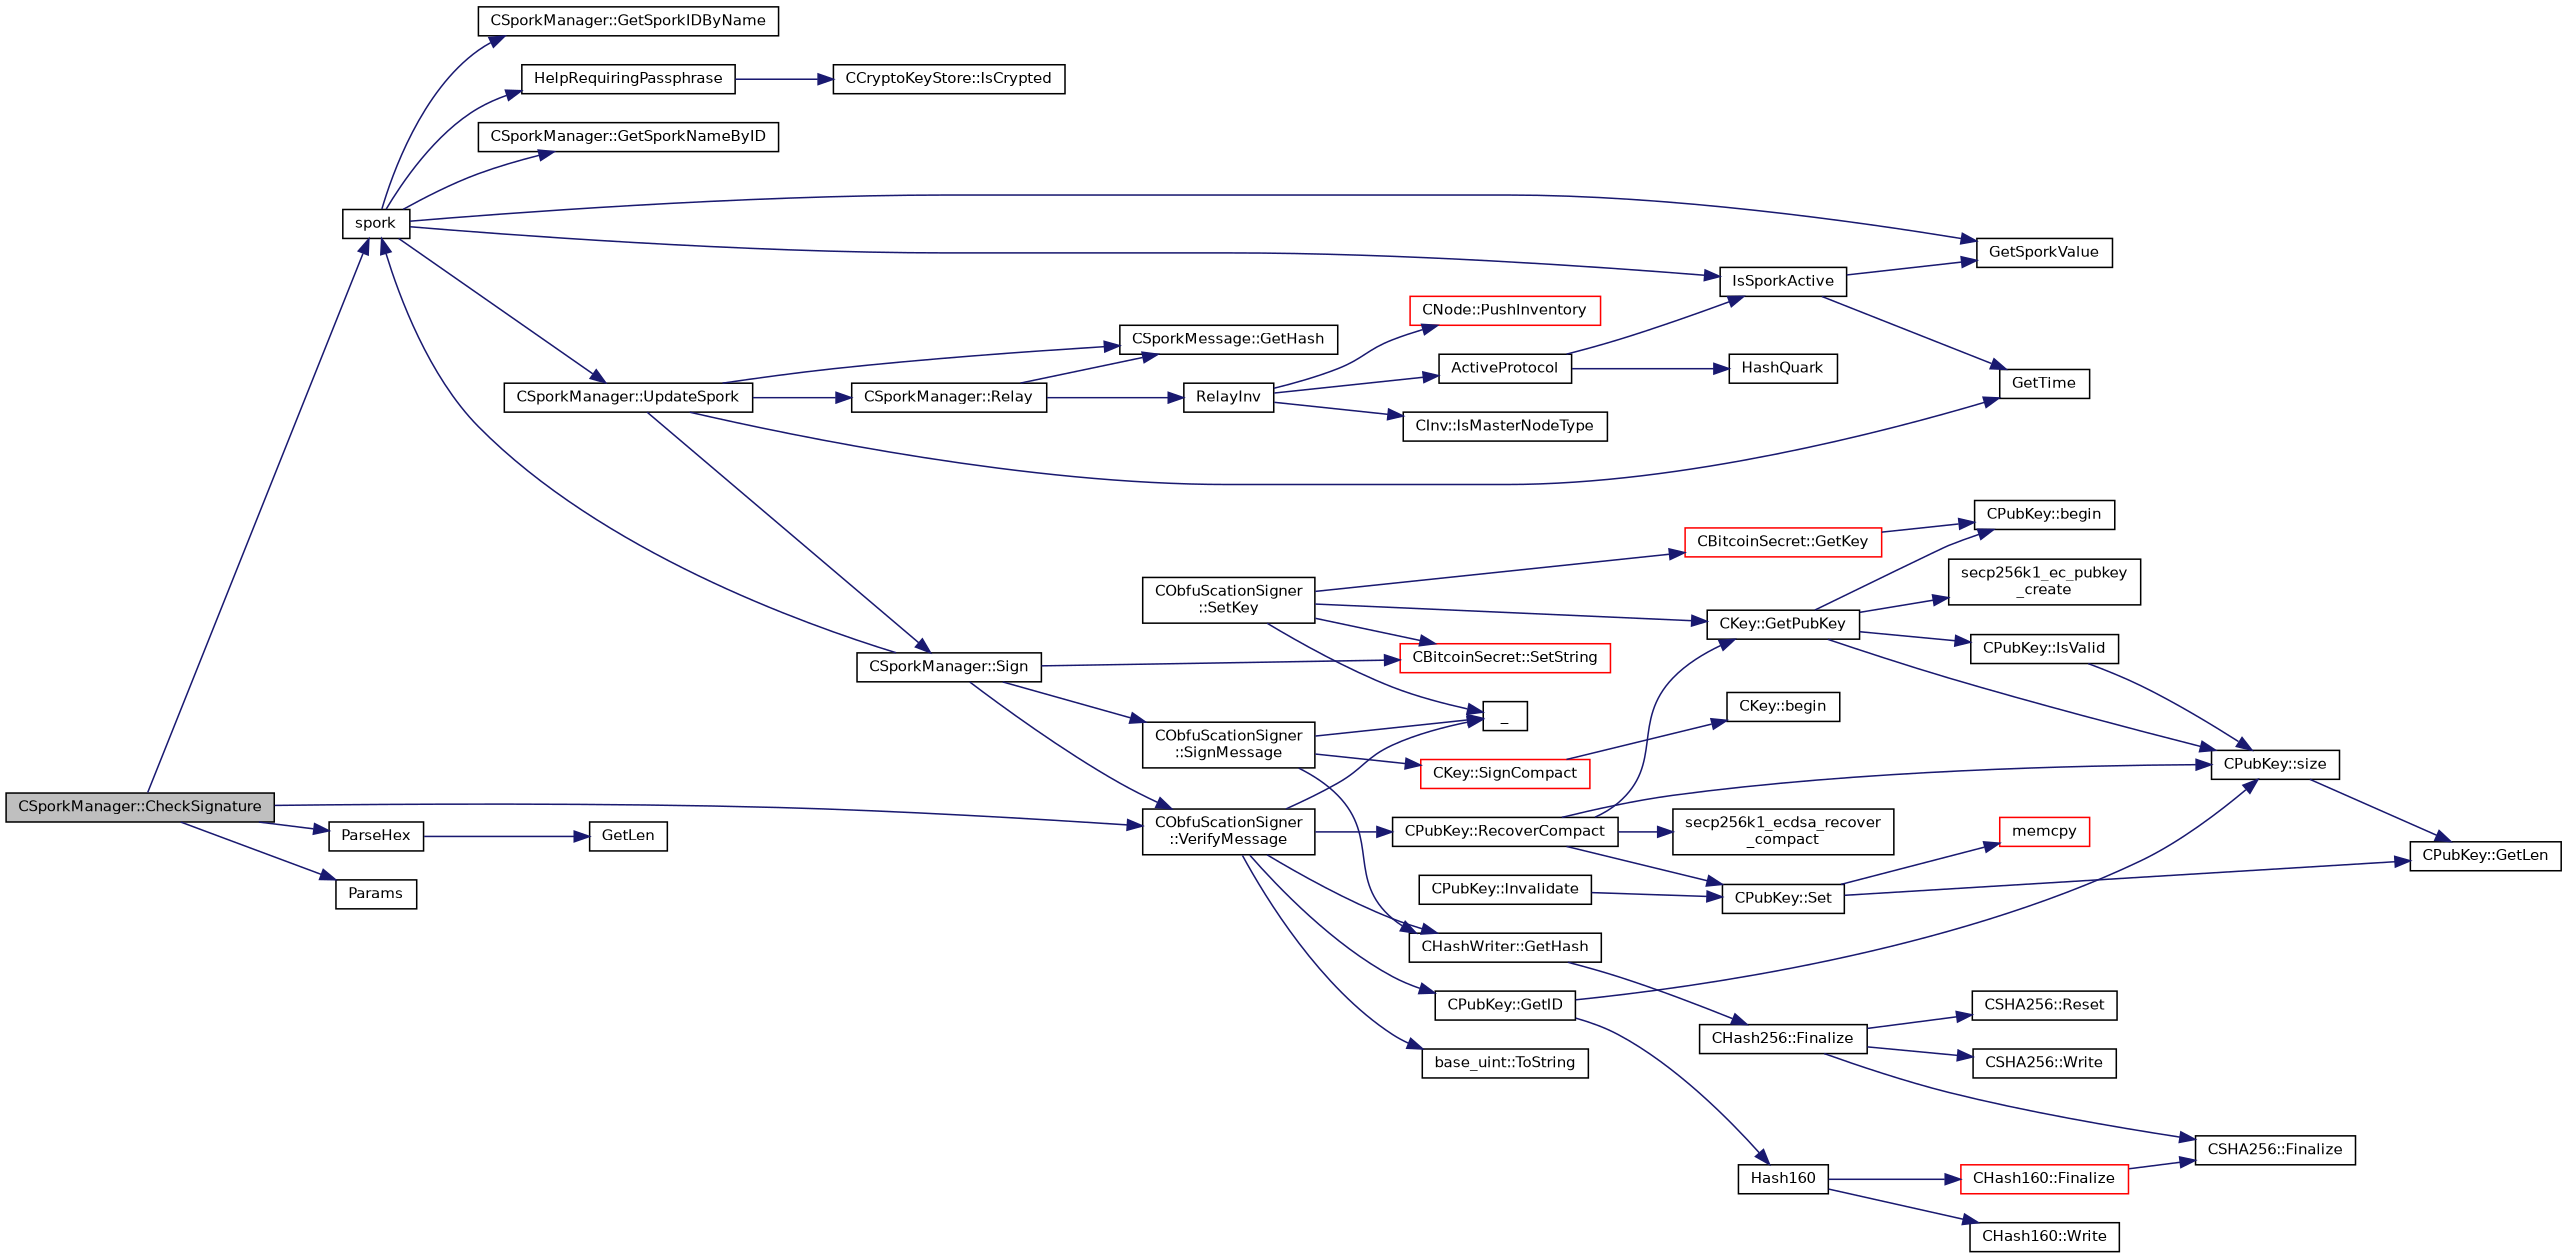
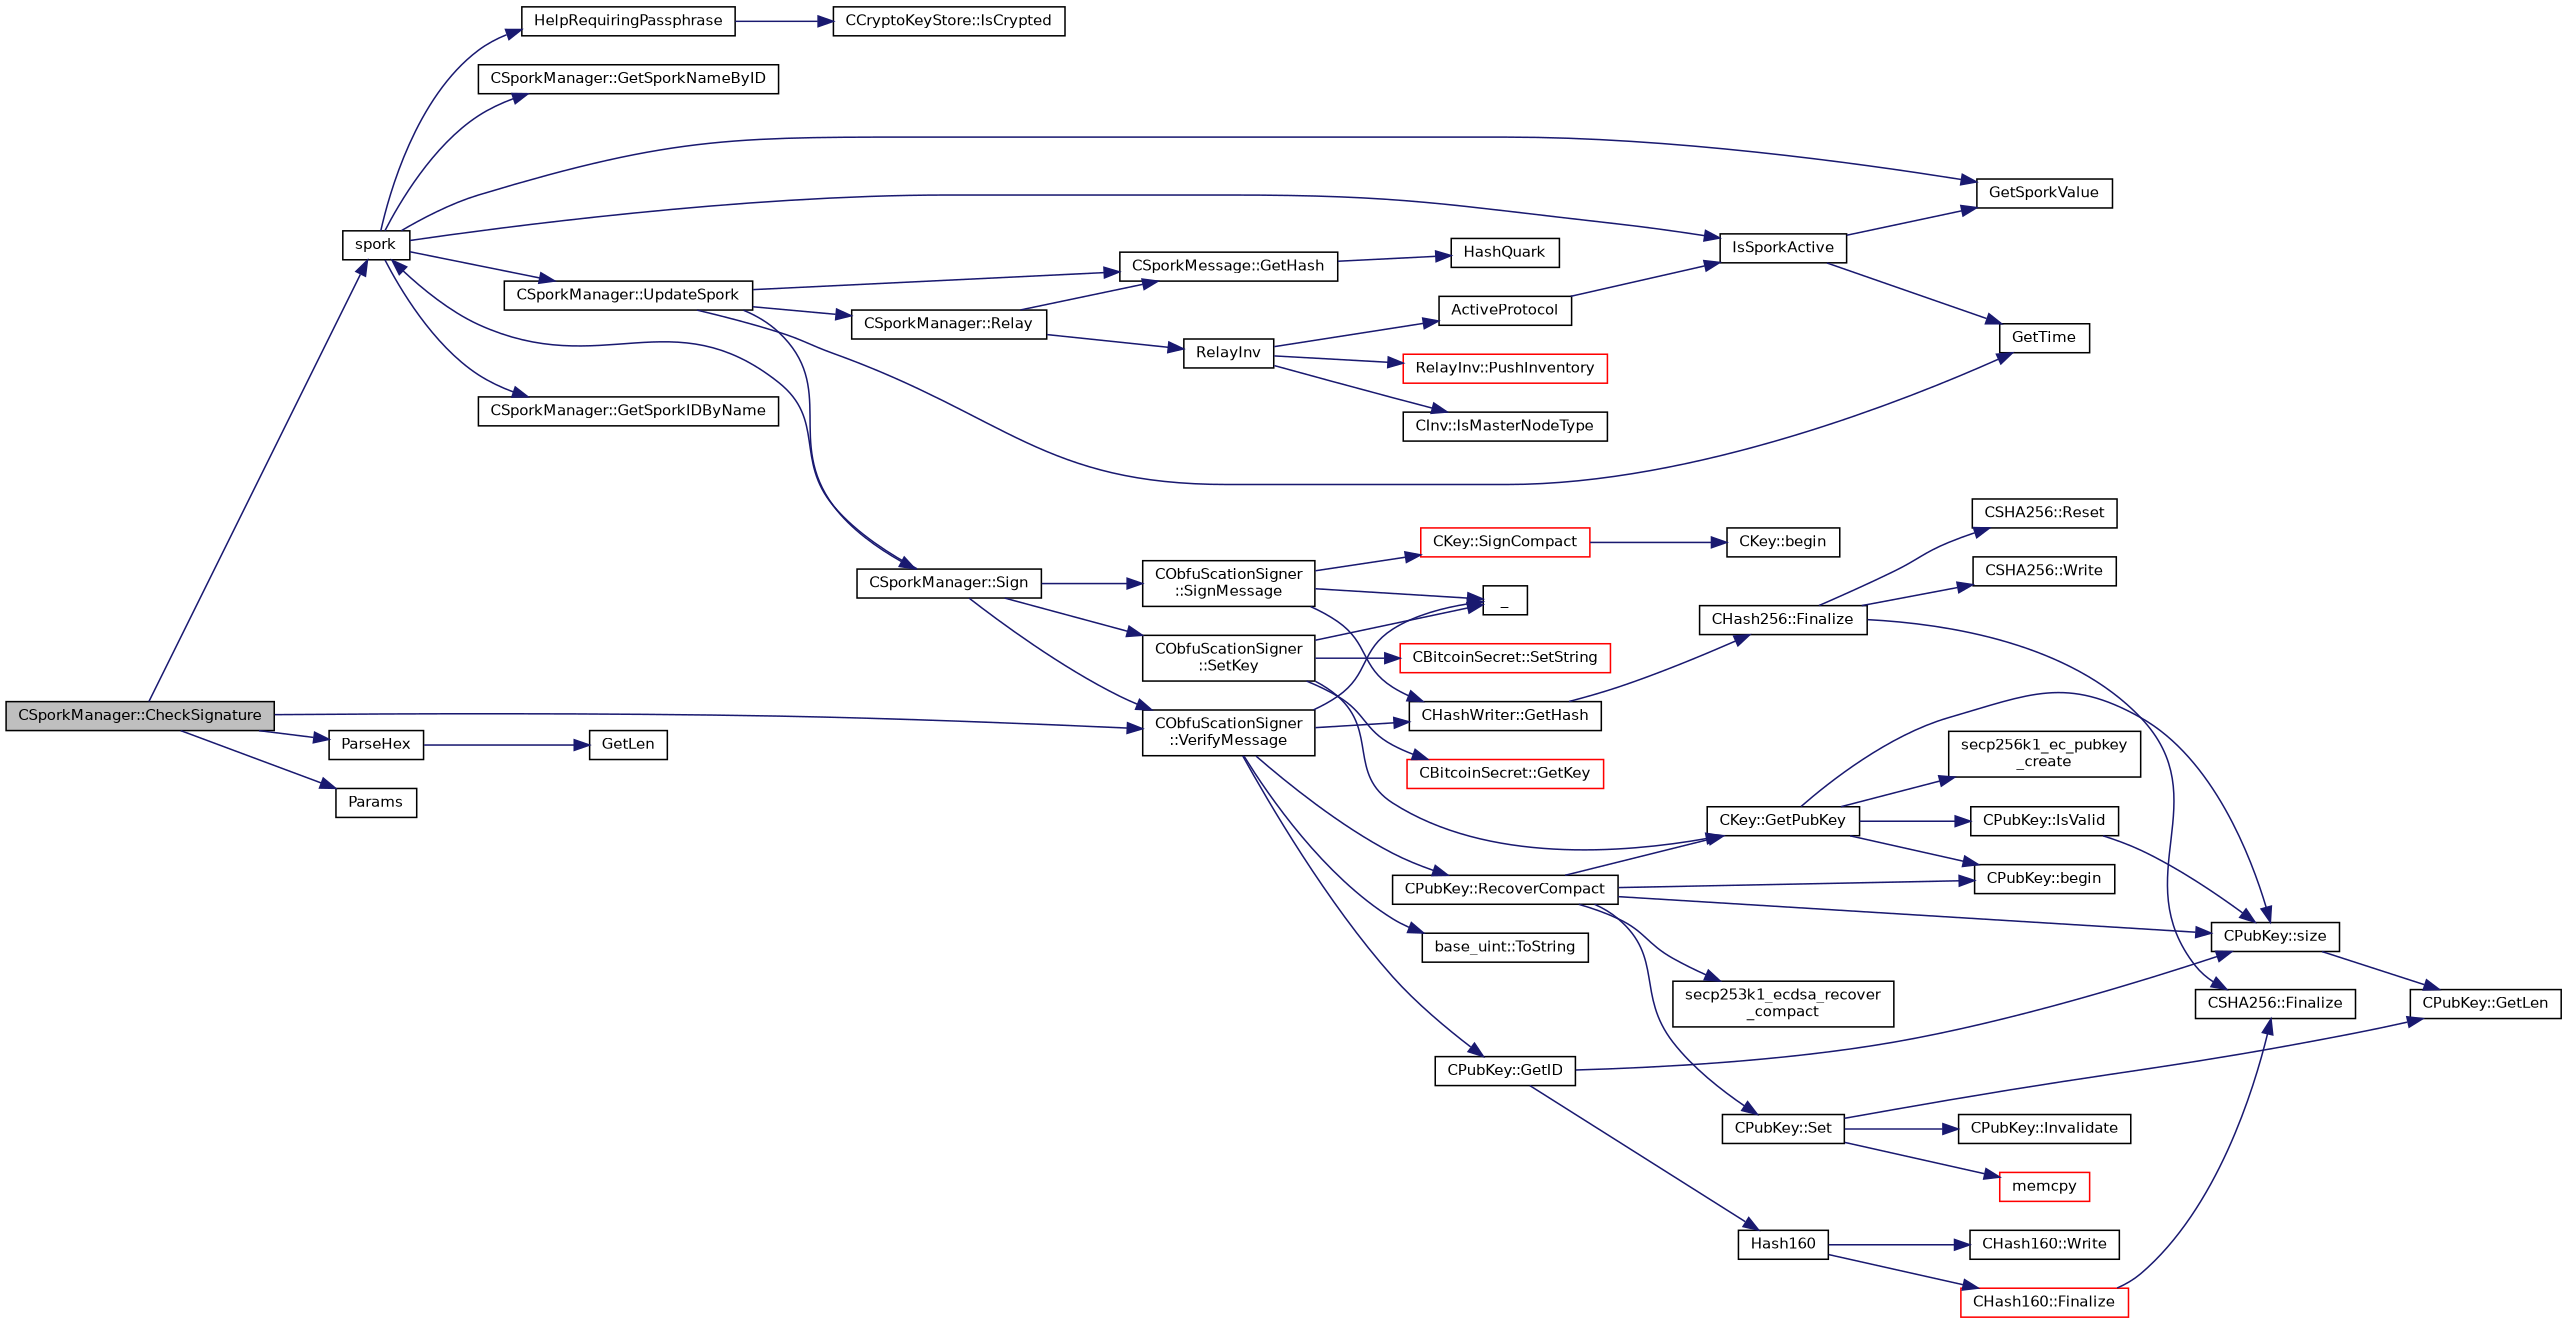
  digraph {
    rankdir=LR
    node [color=black fillcolor=white fontname=Helvetica fontsize=10 shape=record style=filled]
    edge [color=midnightblue fontname=Helvetica fontsize=10 labelfontname=Helvetica labelfontsize=10 style=solid]
    n1 [fillcolor=grey75 fontcolor=black height=0.2 label="CSporkManager::CheckSignature" width=0.4]
    n2 [height=0.2 label=spork width=0.4]
    n3 [height=0.2 label="CObfuScationSigner\l::VerifyMessage" width=0.4]
    n4 [height=0.2 label=ParseHex width=0.4]
    n5 [height=0.2 label=Params width=0.4]
    n6 [height=0.2 label="CSporkManager::GetSporkNameByID" width=0.4]
    n7 [height=0.2 label=GetSporkValue width=0.4]
    n8 [height=0.2 label=IsSporkActive width=0.4]
    n9 [height=0.2 label="CSporkManager::GetSporkIDByName" width=0.4]
    n10 [height=0.2 label="CSporkManager::UpdateSpork" width=0.4]
    n11 [height=0.2 label=HelpRequiringPassphrase width=0.4]
    n12 [height=0.2 label=_ width=0.4]
    n13 [height=0.2 label="CHashWriter::GetHash" width=0.4]
    n14 [height=0.2 label="CPubKey::RecoverCompact" width=0.4]
    n15 [height=0.2 label="CPubKey::GetID" width=0.4]
    n16 [height=0.2 label="base_uint::ToString" width=0.4]
    n17 [height=0.2 label=GetLen width=0.4]
    n18 [height=0.2 label=GetTime width=0.4]
    n19 [height=0.2 label="CSporkManager::Sign" width=0.4]
    n20 [height=0.2 label="CSporkManager::Relay" width=0.4]
    n21 [height=0.2 label="CSporkMessage::GetHash" width=0.4]
    n22 [height=0.2 label="CCryptoKeyStore::IsCrypted" width=0.4]
    n23 [height=0.2 label="CObfuScationSigner\l::SetKey" width=0.4]
    n24 [height=0.2 label="CObfuScationSigner\l::SignMessage" width=0.4]
    n25 [height=0.2 label=RelayInv width=0.4]
    n26 [height=0.2 label=HashQuark width=0.4]
    n27 [color=red height=0.2 label="CBitcoinSecret::SetString" width=0.4]
    n28 [color=red height=0.2 label="CBitcoinSecret::GetKey" width=0.4]
    n29 [height=0.2 label="CKey::GetPubKey" width=0.4]
    n30 [color=red height=0.2 label="CKey::SignCompact" width=0.4]
    n31 [height=0.2 label="secp256k1_ec_pubkey\l_create" width=0.4]
    n32 [height=0.2 label="CPubKey::begin" width=0.4]
    n33 [height=0.2 label="CPubKey::size" width=0.4]
    n34 [height=0.2 label="CPubKey::IsValid" width=0.4]
    n35 [height=0.2 label="CKey::begin" width=0.4]
    n36 [height=0.2 label="CPubKey::GetLen" width=0.4]
    n37 [height=0.2 label="CHash256::Finalize" width=0.4]
    n38 [height=0.2 label="CSHA256::Finalize" width=0.4]
    n39 [height=0.2 label="CSHA256::Reset" width=0.4]
    n40 [height=0.2 label="CSHA256::Write" width=0.4]
-   n41 [height=0.2 label="secp256k1_ecdsa_recover\l_compact" width=0.4]
+   n41 [height=0.2 label="secp253k1_ecdsa_recover\l_compact" width=0.4]
    n42 [height=0.2 label="CPubKey::Set" width=0.4]
    n43 [height=0.2 label=Hash160 width=0.4]
    n44 [color=red height=0.2 label=memcpy width=0.4]
    n45 [height=0.2 label="CPubKey::Invalidate" width=0.4]
    n46 [height=0.2 label="CHash160::Write" width=0.4]
    n47 [color=red height=0.2 label="CHash160::Finalize" width=0.4]
    n48 [height=0.2 label="CInv::IsMasterNodeType" width=0.4]
    n49 [height=0.2 label=ActiveProtocol width=0.4]
-   n50 [color=red height=0.2 label="CNode::PushInventory" width=0.4]
+   n50 [color=red height=0.2 label="RelayInv::PushInventory" width=0.4]
    n1 -> n2
    n1 -> n3
    n1 -> n4
    n1 -> n5
    n2 -> n6
    n2 -> n7
    n2 -> n8
    n2 -> n9
    n2 -> n10
    n2 -> n11
    n3 -> n12
    n3 -> n13
    n3 -> n14
    n3 -> n15
    n3 -> n16
    n4 -> n17
    n8 -> n7
    n8 -> n18
    n10 -> n18
    n10 -> n19
    n10 -> n20
    n10 -> n21
    n11 -> n22
    n13 -> n37
    n14 -> n29
-   n28 -> n32
+   n14 -> n32
    n14 -> n33
    n14 -> n41
    n14 -> n42
    n15 -> n33
    n15 -> n43
    n19 -> n2
    n19 -> n3
-   n19 -> n27
+   n19 -> n23
    n19 -> n24
    n20 -> n21
    n20 -> n25
-   n49 -> n26
+   n21 -> n26
    n23 -> n12
    n23 -> n27
    n23 -> n28
    n23 -> n29
    n24 -> n12
    n24 -> n13
    n24 -> n30
    n25 -> n48
    n25 -> n49
    n25 -> n50
    n29 -> n31
    n29 -> n32
    n29 -> n33
    n29 -> n34
    n30 -> n35
    n33 -> n36
    n34 -> n33
    n37 -> n38
    n37 -> n39
    n37 -> n40
    n42 -> n36
    n42 -> n44
-   n45 -> n42
+   n42 -> n45
    n43 -> n46
    n43 -> n47
    n47 -> n38
    n49 -> n8
  }
